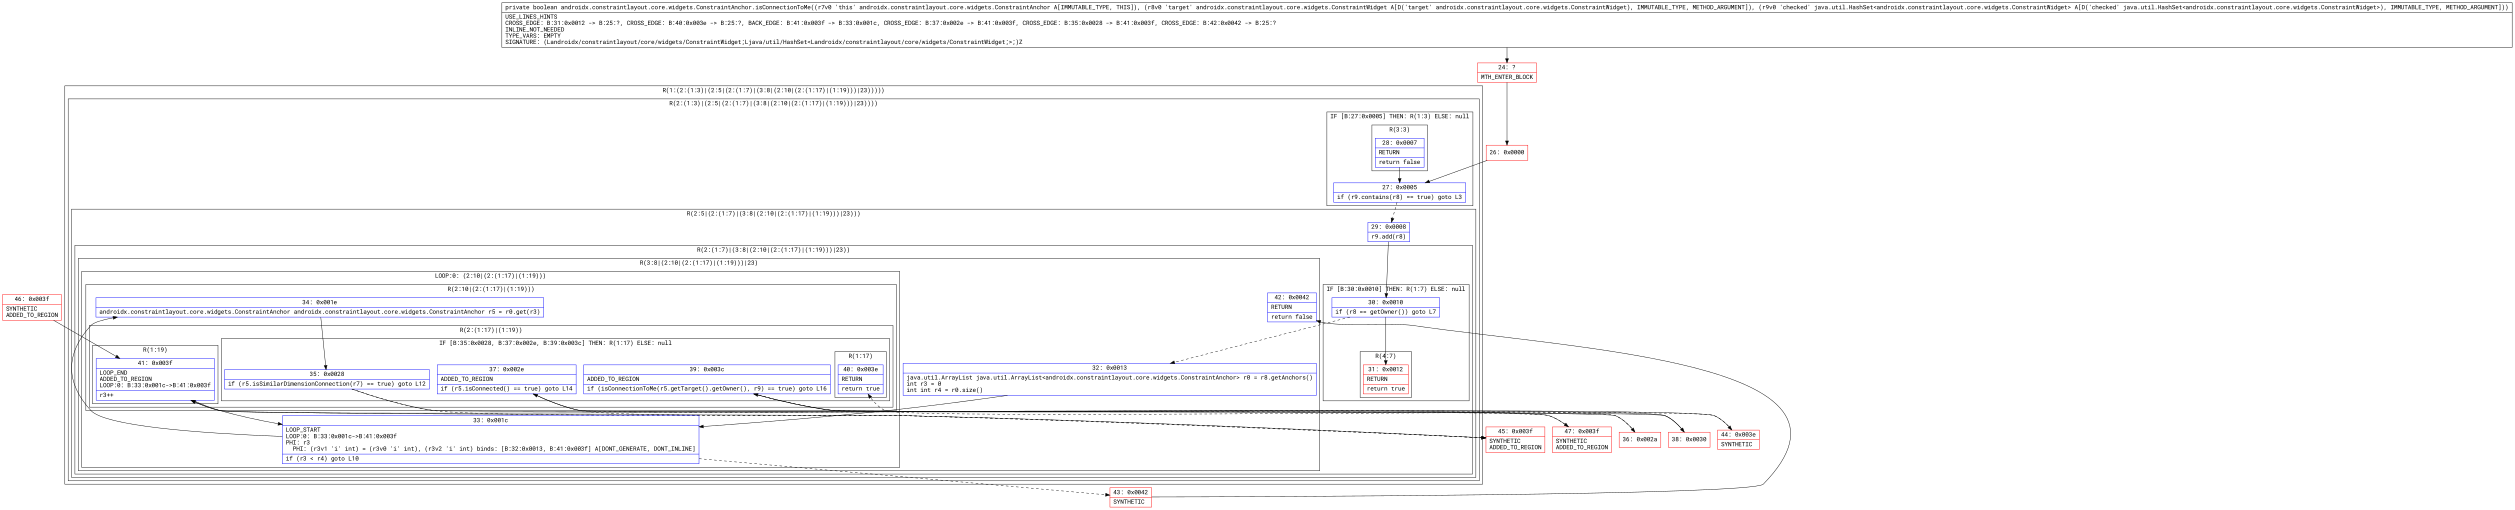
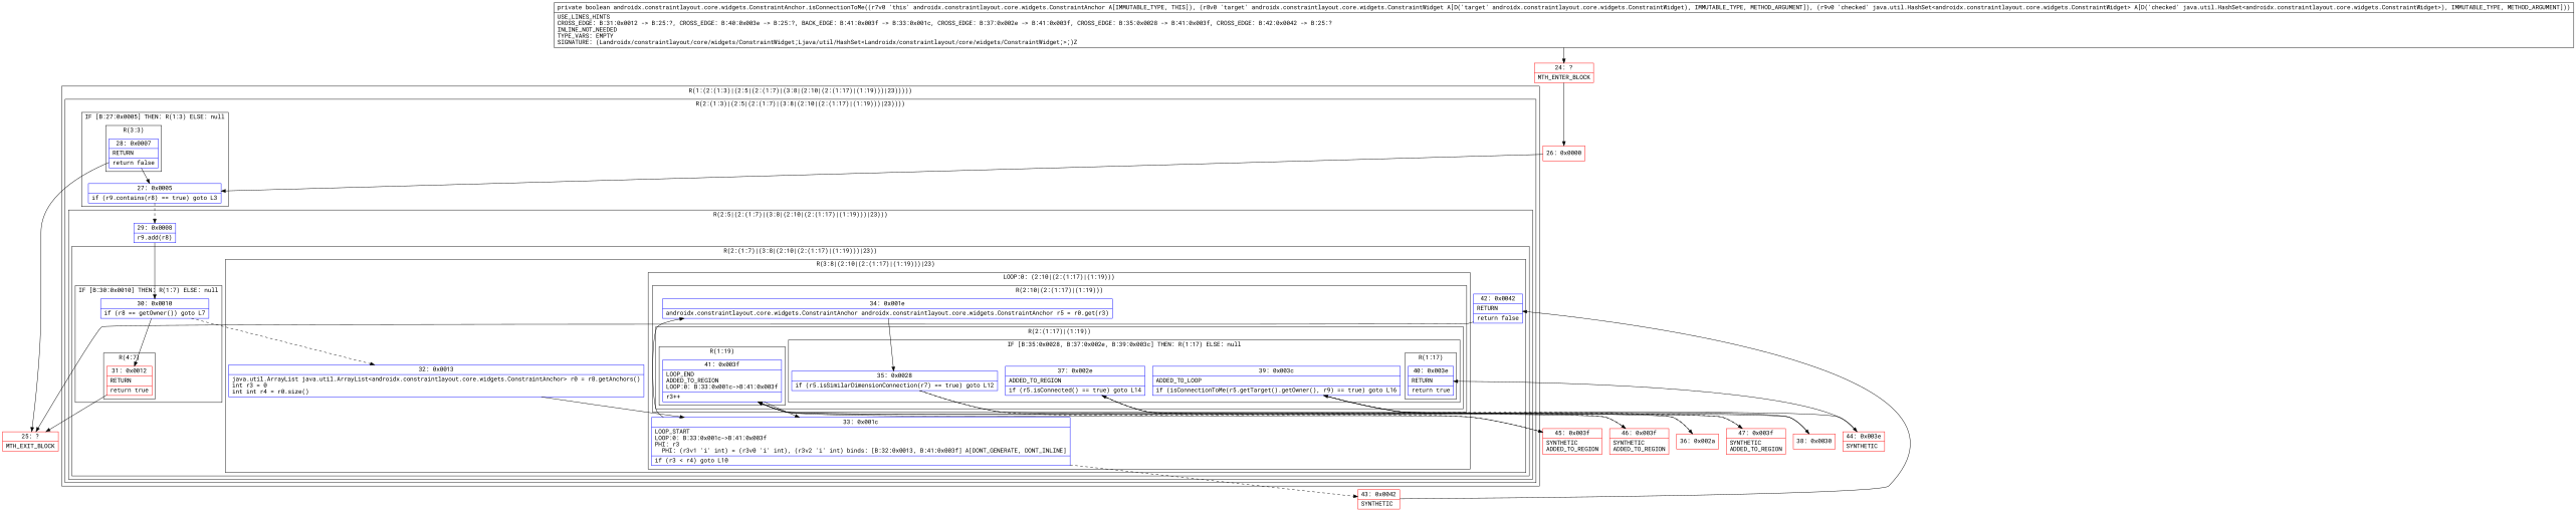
  digraph {
    fontname="Roboto Mono"
    node [color=blue fontname="Roboto Mono" shape=record]
    edge [fontname="Roboto Mono"]
    n1 [label="{28\:\ 0x0007|RETURN\l|return false\l}"]
    n2 [label="{27\:\ 0x0005|if (r9.contains(r8) == true) goto L3\l}"]
    n3 [color=red label="{31\:\ 0x0012|RETURN\l|return true\l}"]
    n4 [label="{30\:\ 0x0010|if (r8 == getOwner()) goto L7\l}"]
    n5 [label="{40\:\ 0x003e|RETURN\l|return true\l}"]
    n6 [label="{35\:\ 0x0028|if (r5.isSimilarDimensionConnection(r7) == true) goto L12\l}"]
    n7 [label="{37\:\ 0x002e|ADDED_TO_REGION\l|if (r5.isConnected() == true) goto L14\l}"]
-   n8 [label="{39\:\ 0x003c|ADDED_TO_REGION\l|if (isConnectionToMe(r5.getTarget().getOwner(), r9) == true) goto L16\l}"]
+   n8 [label="{39\:\ 0x003c|ADDED_TO_LOOP\l|if (isConnectionToMe(r5.getTarget().getOwner(), r9) == true) goto L16\l}"]
    n9 [label="{41\:\ 0x003f|LOOP_END\lADDED_TO_REGION\lLOOP:0: B:33:0x001c\-\>B:41:0x003f\l|r3++\l}"]
    n10 [label="{34\:\ 0x001e|androidx.constraintlayout.core.widgets.ConstraintAnchor androidx.constraintlayout.core.widgets.ConstraintAnchor r5 = r0.get(r3)\l}"]
    n11 [label="{33\:\ 0x001c|LOOP_START\lLOOP:0: B:33:0x001c\-\>B:41:0x003f\lPHI: r3 \l  PHI: (r3v1 'i' int) = (r3v0 'i' int), (r3v2 'i' int) binds: [B:32:0x0013, B:41:0x003f] A[DONT_GENERATE, DONT_INLINE]\l|if (r3 \< r4) goto L10\l}"]
    n12 [label="{32\:\ 0x0013|java.util.ArrayList java.util.ArrayList\<androidx.constraintlayout.core.widgets.ConstraintAnchor\> r0 = r8.getAnchors()\lint r3 = 0\lint int r4 = r0.size()\l}"]
    n13 [label="{42\:\ 0x0042|RETURN\l|return false\l}"]
    n14 [label="{29\:\ 0x0008|r9.add(r8)\l}"]
+   n15 [color=red label="{25\:\ ?|MTH_EXIT_BLOCK\l}"]
    n16 [color=red label="{36\:\ 0x002a}"]
    n17 [color=red label="{45\:\ 0x003f|SYNTHETIC\lADDED_TO_REGION\l}"]
    n18 [color=red label="{38\:\ 0x0030}"]
    n19 [color=red label="{46\:\ 0x003f|SYNTHETIC\lADDED_TO_REGION\l}"]
    n20 [color=red label="{44\:\ 0x003e|SYNTHETIC\l}"]
    n21 [color=red label="{47\:\ 0x003f|SYNTHETIC\lADDED_TO_REGION\l}"]
    n22 [color=red label="{43\:\ 0x0042|SYNTHETIC\l}"]
    n23 [color=red label="{24\:\ ?|MTH_ENTER_BLOCK\l}"]
    n24 [color=red label="{26\:\ 0x0000}"]
    n25 [label="{private boolean androidx.constraintlayout.core.widgets.ConstraintAnchor.isConnectionToMe((r7v0 'this' androidx.constraintlayout.core.widgets.ConstraintAnchor A[IMMUTABLE_TYPE, THIS]), (r8v0 'target' androidx.constraintlayout.core.widgets.ConstraintWidget A[D('target' androidx.constraintlayout.core.widgets.ConstraintWidget), IMMUTABLE_TYPE, METHOD_ARGUMENT]), (r9v0 'checked' java.util.HashSet\<androidx.constraintlayout.core.widgets.ConstraintWidget\> A[D('checked' java.util.HashSet\<androidx.constraintlayout.core.widgets.ConstraintWidget\>), IMMUTABLE_TYPE, METHOD_ARGUMENT]))  | USE_LINES_HINTS\lCROSS_EDGE: B:31:0x0012 \-\> B:25:?, CROSS_EDGE: B:40:0x003e \-\> B:25:?, BACK_EDGE: B:41:0x003f \-\> B:33:0x001c, CROSS_EDGE: B:37:0x002e \-\> B:41:0x003f, CROSS_EDGE: B:35:0x0028 \-\> B:41:0x003f, CROSS_EDGE: B:42:0x0042 \-\> B:25:?\lINLINE_NOT_NEEDED\lTYPE_VARS: EMPTY\lSIGNATURE: (Landroidx\/constraintlayout\/core\/widgets\/ConstraintWidget;Ljava\/util\/HashSet\<Landroidx\/constraintlayout\/core\/widgets\/ConstraintWidget;\>;)Z\l}" color=""]
    subgraph cluster_1 {
      label="R(1:(2:(1:3)|(2:5|(2:(1:7)|(3:8|(2:10|(2:(1:17)|(1:19)))|23)))))"
      subgraph cluster_2 {
        label="R(2:(1:3)|(2:5|(2:(1:7)|(3:8|(2:10|(2:(1:17)|(1:19)))|23))))"
        subgraph cluster_3 {
          label="IF [B:27:0x0005] THEN: R(1:3) ELSE: null"
          n2
          subgraph cluster_4 {
            label="R(3:3)"
            n1
          }
        }
        subgraph cluster_5 {
          label="R(2:5|(2:(1:7)|(3:8|(2:10|(2:(1:17)|(1:19)))|23)))"
          n14
          subgraph cluster_6 {
            label="R(2:(1:7)|(3:8|(2:10|(2:(1:17)|(1:19)))|23))"
            subgraph cluster_7 {
              label="IF [B:30:0x0010] THEN: R(1:7) ELSE: null"
              n4
              subgraph cluster_8 {
                label="R(4:7)"
                n3
              }
            }
            subgraph cluster_9 {
              label="R(3:8|(2:10|(2:(1:17)|(1:19)))|23)"
              n12
              n13
              subgraph cluster_10 {
                label="LOOP:0: (2:10|(2:(1:17)|(1:19)))"
                n11
                subgraph cluster_11 {
                  label="R(2:10|(2:(1:17)|(1:19)))"
                  n10
                  subgraph cluster_12 {
                    label="R(2:(1:17)|(1:19))"
                    subgraph cluster_13 {
                      label="IF [B:35:0x0028, B:37:0x002e, B:39:0x003c] THEN: R(1:17) ELSE: null"
                      n6
                      n7
                      n8
                      subgraph cluster_14 {
                        label="R(1:17)"
                        n5
                      }
                    }
                    subgraph cluster_15 {
                      label="R(1:19)"
                      n9
                    }
                  }
                }
              }
            }
          }
        }
      }
    }
    n1 -> n2
+   n1 -> n15
    n2 -> n14 [style=dashed]
+   n3 -> n15
    n4 -> n3
    n4 -> n12 [style=dashed]
    n6 -> n16
    n6 -> n17 [style=dashed]
    n7 -> n18
-   n7 -> n17 [style=dashed]
+   n7 -> n19 [style=dashed]
    n8 -> n20
    n8 -> n21 [style=dashed]
    n9 -> n11
    n10 -> n6
    n11 -> n10
    n11 -> n22 [style=dashed]
    n12 -> n11
+   n13 -> n15
    n14 -> n4
    n16 -> n7 [style=dashed]
    n17 -> n9
    n18 -> n8
    n19 -> n9
-   n20 -> n5 [style=dashed]
+   n20 -> n5
    n21 -> n9
    n22 -> n13
    n23 -> n24
    n24 -> n2
    n25 -> n23
  }
